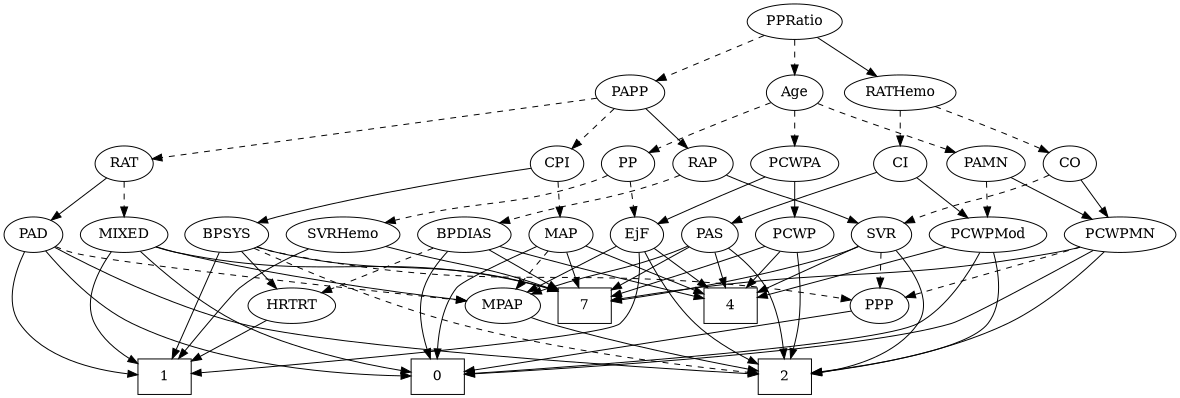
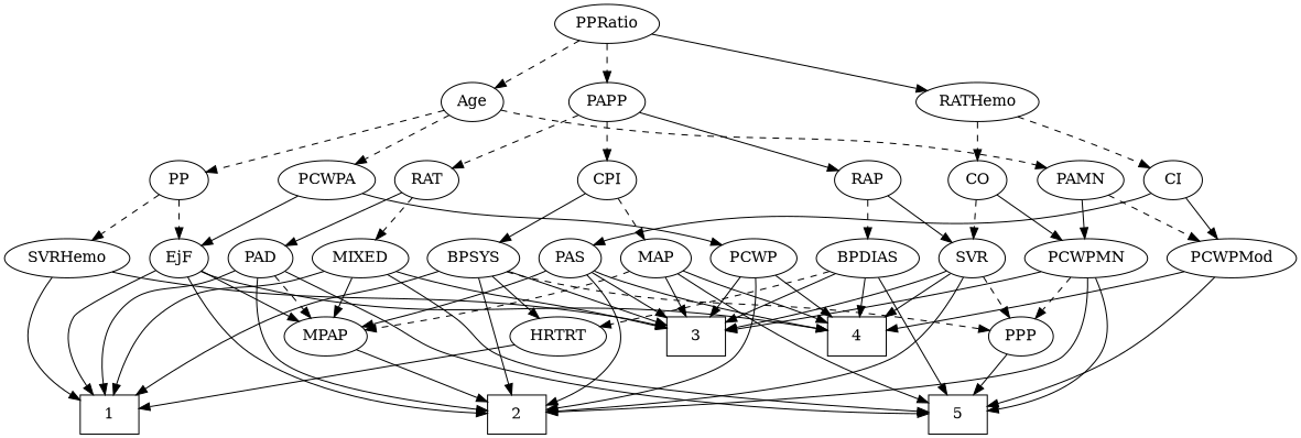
  strict digraph {
    edge [style=solid]
    1 [height=0.5 shape=box width=0.75]
    2 [height=0.5 shape=box width=0.75]
-   3 [height=0.5 shape=box width=0.75 label=7]
+   3 [height=0.5 shape=box width=0.75]
    4 [height=0.5 shape=box width=0.75]
-   5 [height=0.5 shape=box width=0.75 label=0]
+   5 [height=0.5 shape=box width=0.75]
    Age [height=0.5 width=0.75]
    PAMN [height=0.5 width=1.011]
    PCWPA [height=0.5 width=1.1555]
    PP [height=0.5 width=0.75]
    PCWPMN [height=0.5 width=1.3902]
    PCWPMod [height=0.5 width=1.4443]
    EjF [height=0.5 width=0.75]
    PCWP [height=0.5 width=0.97491]
    SVRHemo [height=0.5 width=1.3902]
    PPP [height=0.5 width=0.75]
    MPAP [height=0.5 width=0.97491]
    RAP [height=0.5 width=0.77632]
    SVR [height=0.5 width=0.77632]
    BPDIAS [height=0.5 width=1.1735]
    HRTRT [height=0.5 width=1.1013]
    MIXED [height=0.5 width=1.1193]
    BPSYS [height=0.5 width=1.0471]
    PAD [height=0.5 width=0.79437]
    CO [height=0.5 width=0.75]
    PAS [height=0.5 width=0.75]
    RATHemo [height=0.5 width=1.3721]
    CI [height=0.5 width=0.75]
    CPI [height=0.5 width=0.75]
    MAP [height=0.5 width=0.84854]
    RAT [height=0.5 width=0.75827]
    PPRatio [height=0.5 width=1.1013]
    PAPP [height=0.5 width=0.88464]
    Age -> PAMN [style=dashed]
    Age -> PCWPA [style=dashed]
    Age -> PP [style=dashed]
    PAMN -> PCWPMN
    PAMN -> PCWPMod [style=dashed]
    PCWPA -> EjF
    PCWPA -> PCWP
    PP -> EjF [style=dashed]
    PP -> SVRHemo [style=dashed]
    PCWPMN -> 2
    PCWPMN -> 3
    PCWPMN -> 5
    PCWPMN -> PPP [style=dashed]
-   PCWPMod -> 2
    PCWPMod -> 4
    PCWPMod -> 5
    EjF -> 1
    EjF -> 2
    EjF -> 4
    EjF -> MPAP
    PCWP -> 2
    PCWP -> 3
    PCWP -> 4
    SVRHemo -> 1
    SVRHemo -> 3
    PPP -> 5
    MPAP -> 2
    RAP -> SVR
    RAP -> BPDIAS [style=dashed]
    SVR -> 2
    SVR -> 3
    SVR -> 4
    SVR -> PPP [style=dashed]
    BPDIAS -> 3
    BPDIAS -> 4
    BPDIAS -> 5
    BPDIAS -> HRTRT [style=dashed]
    HRTRT -> 1
    MIXED -> 1
    MIXED -> 3
    MIXED -> 5
    MIXED -> MPAP
    BPSYS -> 1
-   BPSYS -> 2 [style=dashed]
+   BPSYS -> 2
    BPSYS -> 3
    BPSYS -> PPP [style=dashed]
    BPSYS -> HRTRT
    PAD -> 1
    PAD -> 2
    PAD -> 5
    PAD -> MPAP [style=dashed]
    CO -> PCWPMN
    CO -> SVR [style=dashed]
    PAS -> 2
    PAS -> 3
    PAS -> 4
    PAS -> MPAP
    RATHemo -> CO [style=dashed]
    RATHemo -> CI [style=dashed]
    CI -> PCWPMod
    CI -> PAS
    CPI -> BPSYS
    CPI -> MAP [style=dashed]
    MAP -> 3
    MAP -> 4
    MAP -> 5
    MAP -> MPAP [style=dashed]
    RAT -> MIXED [style=dashed]
    RAT -> PAD
    PPRatio -> Age [style=dashed]
    PPRatio -> RATHemo
    PPRatio -> PAPP [style=dashed]
    PAPP -> RAP
    PAPP -> CPI [style=dashed]
    PAPP -> RAT [style=dashed]
  }
